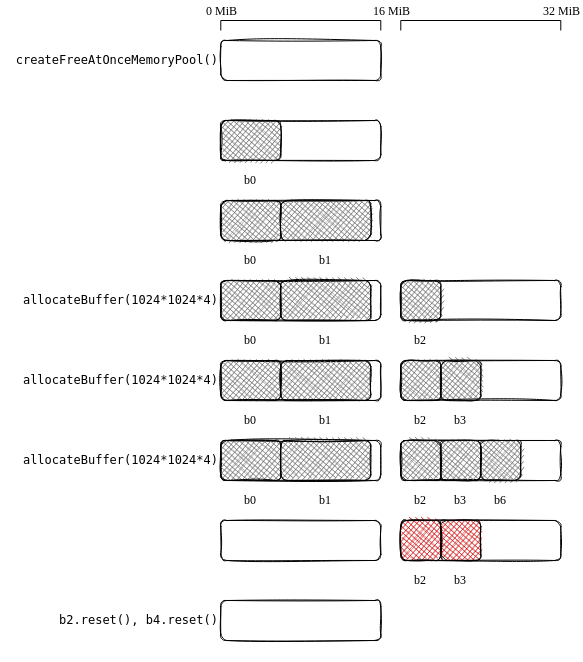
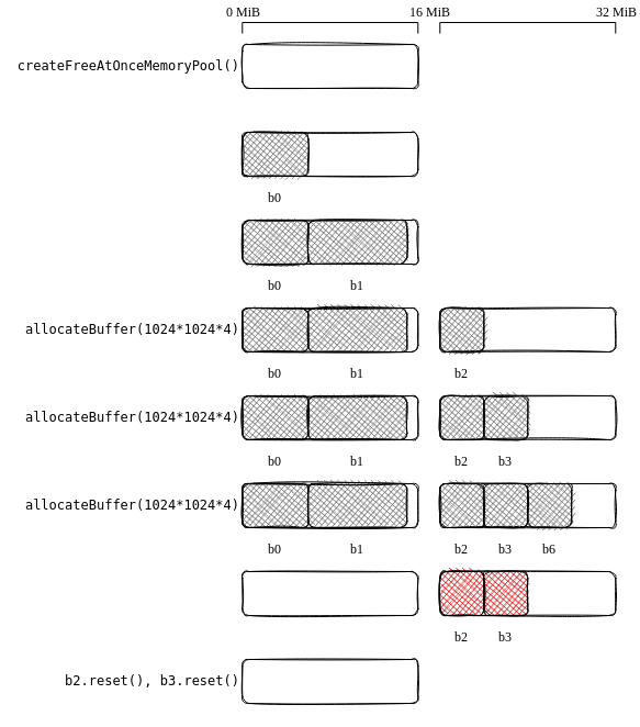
  <mxCell id="0" />
  <mxCell id="1" parent="0" />
  <mxCell id="2" value="" style="rounded=1;whiteSpace=wrap;html=1;fontFamily=Lucida Console;align=right;shadow=0;sketch=1;fillStyle=cross-hatch;fillColor=none;" parent="1" vertex="1"><mxGeometry x="220.29" y="40" width="160" height="40" as="geometry" /></mxCell>
  <mxCell id="3" value="" style="endArrow=none;html=1;rounded=0;" parent="1" edge="1"><mxGeometry width="50" height="50" relative="1" as="geometry"><mxPoint x="220.29" y="30" as="sourcePoint" /><mxPoint x="380.29" y="30" as="targetPoint" /><Array as="points"><mxPoint x="220.29" y="20" /><mxPoint x="380.29" y="20" /></Array></mxGeometry></mxCell>
  <mxCell id="4" value="16 MiB" style="edgeLabel;html=1;align=center;verticalAlign=middle;resizable=0;points=[];fontFamily=Lucida Console;fontSize=12;" parent="3" vertex="1" connectable="0"><mxGeometry x="0.778" y="1" relative="1" as="geometry"><mxPoint x="20" y="-9" as="offset" /></mxGeometry></mxCell>
  <mxCell id="5" value="0 MiB" style="edgeLabel;html=1;align=center;verticalAlign=middle;resizable=0;points=[];fontFamily=Lucida Console;fontSize=12;" parent="3" vertex="1" connectable="0"><mxGeometry x="-0.714" y="2" relative="1" as="geometry"><mxPoint x="-16" y="-8" as="offset" /></mxGeometry></mxCell>
  <mxCell id="6" value="" style="endArrow=none;html=1;rounded=0;" parent="1" edge="1"><mxGeometry width="50" height="50" relative="1" as="geometry"><mxPoint x="400.29" y="30" as="sourcePoint" /><mxPoint x="560.29" y="30" as="targetPoint" /><Array as="points"><mxPoint x="400.29" y="20" /><mxPoint x="560.29" y="20" /></Array></mxGeometry></mxCell>
  <mxCell id="7" value="32 MiB" style="edgeLabel;html=1;align=center;verticalAlign=middle;resizable=0;points=[];fontFamily=Lucida Console;fontSize=12;" parent="6" vertex="1" connectable="0"><mxGeometry x="0.778" y="1" relative="1" as="geometry"><mxPoint x="10" y="-9" as="offset" /></mxGeometry></mxCell>
  <mxCell id="8" value="" style="rounded=1;whiteSpace=wrap;html=1;fontFamily=Lucida Console;align=right;shadow=0;sketch=1;fillStyle=cross-hatch;fillColor=none;" parent="1" vertex="1"><mxGeometry x="220.29" y="120" width="160" height="40" as="geometry" /></mxCell>
  <mxCell id="9" value="" style="rounded=1;whiteSpace=wrap;html=1;fontFamily=Lucida Console;align=right;shadow=0;sketch=1;fillStyle=cross-hatch;fillColor=#666666;" parent="1" vertex="1"><mxGeometry x="220.29" y="120" width="60" height="40" as="geometry" /></mxCell>
  <mxCell id="10" value="b0" style="rounded=0;whiteSpace=wrap;html=1;fontFamily=Lucida Console;align=center;strokeColor=none;fillColor=none;fontSize=12;" parent="1" vertex="1"><mxGeometry x="220.29" y="160" width="60" height="40" as="geometry" /></mxCell>
  <mxCell id="11" value="" style="rounded=1;whiteSpace=wrap;html=1;fontFamily=Lucida Console;align=right;shadow=0;sketch=1;fillStyle=cross-hatch;fillColor=none;" parent="1" vertex="1"><mxGeometry x="220.29" y="200" width="160" height="40" as="geometry" /></mxCell>
  <mxCell id="12" value="" style="rounded=1;whiteSpace=wrap;html=1;fontFamily=Lucida Console;align=right;shadow=0;sketch=1;fillStyle=cross-hatch;fillColor=#666666;" parent="1" vertex="1"><mxGeometry x="220.29" y="200" width="60" height="40" as="geometry" /></mxCell>
  <mxCell id="13" value="" style="rounded=1;whiteSpace=wrap;html=1;fontFamily=Lucida Console;align=right;shadow=0;sketch=1;fillStyle=cross-hatch;fillColor=#666666;" parent="1" vertex="1"><mxGeometry x="280.29" y="200" width="90" height="40" as="geometry" /></mxCell>
  <mxCell id="14" value="b0" style="rounded=0;whiteSpace=wrap;html=1;fontFamily=Lucida Console;align=center;strokeColor=none;fillColor=none;fontSize=12;" parent="1" vertex="1"><mxGeometry x="220.29" y="240" width="60" height="40" as="geometry" /></mxCell>
  <mxCell id="15" value="b1" style="rounded=0;whiteSpace=wrap;html=1;fontFamily=Lucida Console;align=center;strokeColor=none;fillColor=none;fontSize=12;" parent="1" vertex="1"><mxGeometry x="280.29" y="240" width="90" height="40" as="geometry" /></mxCell>
  <mxCell id="16" value="" style="rounded=1;whiteSpace=wrap;html=1;fontFamily=Lucida Console;align=right;shadow=0;sketch=1;fillStyle=cross-hatch;fillColor=none;" parent="1" vertex="1"><mxGeometry x="220.29" y="280" width="160" height="40" as="geometry" /></mxCell>
  <mxCell id="17" value="" style="rounded=1;whiteSpace=wrap;html=1;fontFamily=Lucida Console;align=right;shadow=0;sketch=1;fillStyle=cross-hatch;fillColor=#666666;" parent="1" vertex="1"><mxGeometry x="220.29" y="280" width="60" height="40" as="geometry" /></mxCell>
  <mxCell id="18" value="" style="rounded=1;whiteSpace=wrap;html=1;fontFamily=Lucida Console;align=right;shadow=0;sketch=1;fillStyle=cross-hatch;fillColor=#666666;" parent="1" vertex="1"><mxGeometry x="280.29" y="280" width="90" height="40" as="geometry" /></mxCell>
  <mxCell id="19" value="" style="rounded=1;whiteSpace=wrap;html=1;fontFamily=Lucida Console;align=right;shadow=0;sketch=1;fillStyle=cross-hatch;fillColor=none;" parent="1" vertex="1"><mxGeometry x="400.29" y="280" width="160" height="40" as="geometry" /></mxCell>
  <mxCell id="20" value="" style="rounded=1;whiteSpace=wrap;html=1;fontFamily=Lucida Console;align=right;shadow=0;sketch=1;fillStyle=cross-hatch;fillColor=#666666;" parent="1" vertex="1"><mxGeometry x="400.29" y="280" width="40" height="40" as="geometry" /></mxCell>
  <mxCell id="21" value="b0" style="rounded=0;whiteSpace=wrap;html=1;fontFamily=Lucida Console;align=center;strokeColor=none;fillColor=none;fontSize=12;" parent="1" vertex="1"><mxGeometry x="220.29" y="320" width="60" height="40" as="geometry" /></mxCell>
  <mxCell id="22" value="b1" style="rounded=0;whiteSpace=wrap;html=1;fontFamily=Lucida Console;align=center;strokeColor=none;fillColor=none;fontSize=12;" parent="1" vertex="1"><mxGeometry x="280.29" y="320" width="90" height="40" as="geometry" /></mxCell>
  <mxCell id="23" value="b2" style="rounded=0;whiteSpace=wrap;html=1;fontFamily=Lucida Console;align=center;strokeColor=none;fillColor=none;fontSize=12;" parent="1" vertex="1"><mxGeometry x="400.29" y="320" width="40" height="40" as="geometry" /></mxCell>
  <mxCell id="24" value="" style="rounded=1;whiteSpace=wrap;html=1;fontFamily=Lucida Console;align=right;shadow=0;sketch=1;fillStyle=cross-hatch;fillColor=none;" parent="1" vertex="1"><mxGeometry x="220.29" y="360" width="160" height="40" as="geometry" /></mxCell>
  <mxCell id="25" value="" style="rounded=1;whiteSpace=wrap;html=1;fontFamily=Lucida Console;align=right;shadow=0;sketch=1;fillStyle=cross-hatch;fillColor=#666666;" parent="1" vertex="1"><mxGeometry x="220.29" y="360" width="60" height="40" as="geometry" /></mxCell>
  <mxCell id="26" value="" style="rounded=1;whiteSpace=wrap;html=1;fontFamily=Lucida Console;align=right;shadow=0;sketch=1;fillStyle=cross-hatch;fillColor=#666666;" parent="1" vertex="1"><mxGeometry x="280.29" y="360" width="90" height="40" as="geometry" /></mxCell>
  <mxCell id="27" value="" style="rounded=1;whiteSpace=wrap;html=1;fontFamily=Lucida Console;align=right;shadow=0;sketch=1;fillStyle=cross-hatch;fillColor=none;" parent="1" vertex="1"><mxGeometry x="400.29" y="360" width="160" height="40" as="geometry" /></mxCell>
  <mxCell id="28" value="" style="rounded=1;whiteSpace=wrap;html=1;fontFamily=Lucida Console;align=right;shadow=0;sketch=1;fillStyle=cross-hatch;fillColor=#666666;" parent="1" vertex="1"><mxGeometry x="400.29" y="360" width="40" height="40" as="geometry" /></mxCell>
  <mxCell id="29" value="" style="rounded=1;whiteSpace=wrap;html=1;fontFamily=Lucida Console;align=right;shadow=0;sketch=1;fillStyle=cross-hatch;fillColor=#666666;" parent="1" vertex="1"><mxGeometry x="440.29" y="360" width="40" height="40" as="geometry" /></mxCell>
  <mxCell id="30" value="b0" style="rounded=0;whiteSpace=wrap;html=1;fontFamily=Lucida Console;align=center;strokeColor=none;fillColor=none;fontSize=12;" parent="1" vertex="1"><mxGeometry x="220.29" y="400" width="60" height="40" as="geometry" /></mxCell>
  <mxCell id="31" value="b1" style="rounded=0;whiteSpace=wrap;html=1;fontFamily=Lucida Console;align=center;strokeColor=none;fillColor=none;fontSize=12;" parent="1" vertex="1"><mxGeometry x="280.29" y="400" width="90" height="40" as="geometry" /></mxCell>
  <mxCell id="32" value="b2" style="rounded=0;whiteSpace=wrap;html=1;fontFamily=Lucida Console;align=center;strokeColor=none;fillColor=none;fontSize=12;" parent="1" vertex="1"><mxGeometry x="400.29" y="400" width="40" height="40" as="geometry" /></mxCell>
  <mxCell id="33" value="b3" style="rounded=0;whiteSpace=wrap;html=1;fontFamily=Lucida Console;align=center;strokeColor=none;fillColor=none;fontSize=12;" parent="1" vertex="1"><mxGeometry x="440.29" y="400" width="40" height="40" as="geometry" /></mxCell>
  <mxCell id="34" value="" style="rounded=1;whiteSpace=wrap;html=1;fontFamily=Lucida Console;align=right;shadow=0;sketch=1;fillStyle=cross-hatch;fillColor=none;" parent="1" vertex="1"><mxGeometry x="220.29" y="440" width="160" height="40" as="geometry" /></mxCell>
  <mxCell id="35" value="" style="rounded=1;whiteSpace=wrap;html=1;fontFamily=Lucida Console;align=right;shadow=0;sketch=1;fillStyle=cross-hatch;fillColor=#666666;" parent="1" vertex="1"><mxGeometry x="220.29" y="440" width="60" height="40" as="geometry" /></mxCell>
  <mxCell id="36" value="" style="rounded=1;whiteSpace=wrap;html=1;fontFamily=Lucida Console;align=right;shadow=0;sketch=1;fillStyle=cross-hatch;fillColor=#666666;" parent="1" vertex="1"><mxGeometry x="280.29" y="440" width="90" height="40" as="geometry" /></mxCell>
  <mxCell id="37" value="" style="rounded=1;whiteSpace=wrap;html=1;fontFamily=Lucida Console;align=right;shadow=0;sketch=1;fillStyle=cross-hatch;fillColor=none;" parent="1" vertex="1"><mxGeometry x="400.29" y="440" width="160" height="40" as="geometry" /></mxCell>
  <mxCell id="38" value="" style="rounded=1;whiteSpace=wrap;html=1;fontFamily=Lucida Console;align=right;shadow=0;sketch=1;fillStyle=cross-hatch;fillColor=#666666;" parent="1" vertex="1"><mxGeometry x="400.29" y="440" width="40" height="40" as="geometry" /></mxCell>
  <mxCell id="39" value="" style="rounded=1;whiteSpace=wrap;html=1;fontFamily=Lucida Console;align=right;shadow=0;sketch=1;fillStyle=cross-hatch;fillColor=#666666;" parent="1" vertex="1"><mxGeometry x="440.29" y="440" width="40" height="40" as="geometry" /></mxCell>
  <mxCell id="40" value="" style="rounded=1;whiteSpace=wrap;html=1;fontFamily=Lucida Console;align=right;shadow=0;sketch=1;fillStyle=cross-hatch;fillColor=#666666;" parent="1" vertex="1"><mxGeometry x="480.29" y="440" width="40" height="40" as="geometry" /></mxCell>
  <mxCell id="41" value="b0" style="rounded=0;whiteSpace=wrap;html=1;fontFamily=Lucida Console;align=center;strokeColor=none;fillColor=none;fontSize=12;" parent="1" vertex="1"><mxGeometry x="220.29" y="480" width="60" height="40" as="geometry" /></mxCell>
  <mxCell id="42" value="b1" style="rounded=0;whiteSpace=wrap;html=1;fontFamily=Lucida Console;align=center;strokeColor=none;fillColor=none;fontSize=12;" parent="1" vertex="1"><mxGeometry x="280.29" y="480" width="90" height="40" as="geometry" /></mxCell>
  <mxCell id="43" value="b2" style="rounded=0;whiteSpace=wrap;html=1;fontFamily=Lucida Console;align=center;strokeColor=none;fillColor=none;fontSize=12;" parent="1" vertex="1"><mxGeometry x="400.29" y="480" width="40" height="40" as="geometry" /></mxCell>
  <mxCell id="44" value="b3" style="rounded=0;whiteSpace=wrap;html=1;fontFamily=Lucida Console;align=center;strokeColor=none;fillColor=none;fontSize=12;" parent="1" vertex="1"><mxGeometry x="440.29" y="480" width="40" height="40" as="geometry" /></mxCell>
  <mxCell id="45" value="b6" style="rounded=0;whiteSpace=wrap;html=1;fontFamily=Lucida Console;align=center;strokeColor=none;fillColor=none;fontSize=12;" parent="1" vertex="1"><mxGeometry x="480.29" y="480" width="40" height="40" as="geometry" /></mxCell>
  <mxCell id="46" value="" style="rounded=1;whiteSpace=wrap;html=1;fontFamily=Lucida Console;align=right;shadow=0;sketch=1;fillStyle=cross-hatch;fillColor=none;" parent="1" vertex="1"><mxGeometry x="220.29" y="600" width="160" height="40" as="geometry" /></mxCell>
  <mxCell id="47" value="&lt;pre&gt;&lt;span class=&quot;n&quot;&gt;createFreeAtOnceMemoryPool()&lt;/span&gt;&lt;span class=&quot;p&quot;&gt;&lt;/span&gt;&lt;/pre&gt;" style="rounded=0;whiteSpace=wrap;html=1;fontFamily=Lucida Console;align=right;strokeColor=none;fillColor=none;fontSize=12;" parent="1" vertex="1"><mxGeometry x="20" y="40" width="200" height="40" as="geometry" /></mxCell>
  <mxCell id="48" value="&lt;pre&gt;&lt;span class=&quot;n&quot;&gt;allocateBuffer(1024*1024*4)&lt;/span&gt;&lt;span class=&quot;p&quot;&gt;&lt;/span&gt;&lt;/pre&gt;" style="rounded=0;whiteSpace=wrap;html=1;fontFamily=Lucida Console;align=right;strokeColor=none;fillColor=none;fontSize=12;" parent="1" vertex="1"><mxGeometry x="20" y="280" width="200" height="40" as="geometry" /></mxCell>
  <mxCell id="49" value="&lt;pre&gt;&lt;span class=&quot;n&quot;&gt;allocateBuffer(1024*1024*4)&lt;/span&gt;&lt;span class=&quot;p&quot;&gt;&lt;/span&gt;&lt;/pre&gt;" style="rounded=0;whiteSpace=wrap;html=1;fontFamily=Lucida Console;align=right;strokeColor=none;fillColor=none;fontSize=12;" parent="1" vertex="1"><mxGeometry x="20" y="360" width="200" height="40" as="geometry" /></mxCell>
  <mxCell id="50" value="&lt;pre&gt;&lt;span class=&quot;n&quot;&gt;allocateBuffer(1024*1024*4)&lt;/span&gt;&lt;span class=&quot;p&quot;&gt;&lt;/span&gt;&lt;/pre&gt;" style="rounded=0;whiteSpace=wrap;html=1;fontFamily=Lucida Console;align=right;strokeColor=none;fillColor=none;fontSize=12;" parent="1" vertex="1"><mxGeometry x="20" y="440" width="200" height="40" as="geometry" /></mxCell>
- <mxCell id="51" value="&lt;pre&gt;&lt;span class=&quot;n&quot;&gt;b2.reset(), b4.reset()&lt;/span&gt;&lt;span class=&quot;p&quot;&gt;&lt;/span&gt;&lt;/pre&gt;" style="rounded=0;whiteSpace=wrap;html=1;fontFamily=Lucida Console;align=right;strokeColor=none;fillColor=none;fontSize=12;" parent="1" vertex="1"><mxGeometry x="20.29" y="600" width="200" height="40" as="geometry" /></mxCell>
+ <mxCell id="51" value="&lt;pre&gt;&lt;span class=&quot;n&quot;&gt;b2.reset(), b3.reset()&lt;/span&gt;&lt;span class=&quot;p&quot;&gt;&lt;/span&gt;&lt;/pre&gt;" style="rounded=0;whiteSpace=wrap;html=1;fontFamily=Lucida Console;align=right;strokeColor=none;fillColor=none;fontSize=12;" parent="1" vertex="1"><mxGeometry x="20.29" y="600" width="200" height="40" as="geometry" /></mxCell>
  <mxCell id="52" value="" style="rounded=1;whiteSpace=wrap;html=1;fontFamily=Lucida Console;align=right;shadow=0;sketch=1;fillStyle=cross-hatch;fillColor=none;" vertex="1" parent="1"><mxGeometry x="220.29" y="520" width="160" height="40" as="geometry" /></mxCell>
  <mxCell id="53" value="" style="rounded=1;whiteSpace=wrap;html=1;fontFamily=Lucida Console;align=right;shadow=0;sketch=1;fillStyle=cross-hatch;fillColor=none;" vertex="1" parent="1"><mxGeometry x="400.29" y="520" width="160" height="40" as="geometry" /></mxCell>
  <mxCell id="54" value="" style="rounded=1;whiteSpace=wrap;html=1;fontFamily=Lucida Console;align=right;shadow=0;sketch=1;fillStyle=cross-hatch;fillColor=#CC0000;" vertex="1" parent="1"><mxGeometry x="400.29" y="520" width="40" height="40" as="geometry" /></mxCell>
  <mxCell id="55" value="" style="rounded=1;whiteSpace=wrap;html=1;fontFamily=Lucida Console;align=right;shadow=0;sketch=1;fillStyle=cross-hatch;fillColor=#CC0000;" vertex="1" parent="1"><mxGeometry x="440.29" y="520" width="40" height="40" as="geometry" /></mxCell>
  <mxCell id="56" value="b2" style="rounded=0;whiteSpace=wrap;html=1;fontFamily=Lucida Console;align=center;strokeColor=none;fillColor=none;fontSize=12;" vertex="1" parent="1"><mxGeometry x="400.29" y="560" width="40" height="40" as="geometry" /></mxCell>
  <mxCell id="57" value="b3" style="rounded=0;whiteSpace=wrap;html=1;fontFamily=Lucida Console;align=center;strokeColor=none;fillColor=none;fontSize=12;" vertex="1" parent="1"><mxGeometry x="440.29" y="560" width="40" height="40" as="geometry" /></mxCell>
